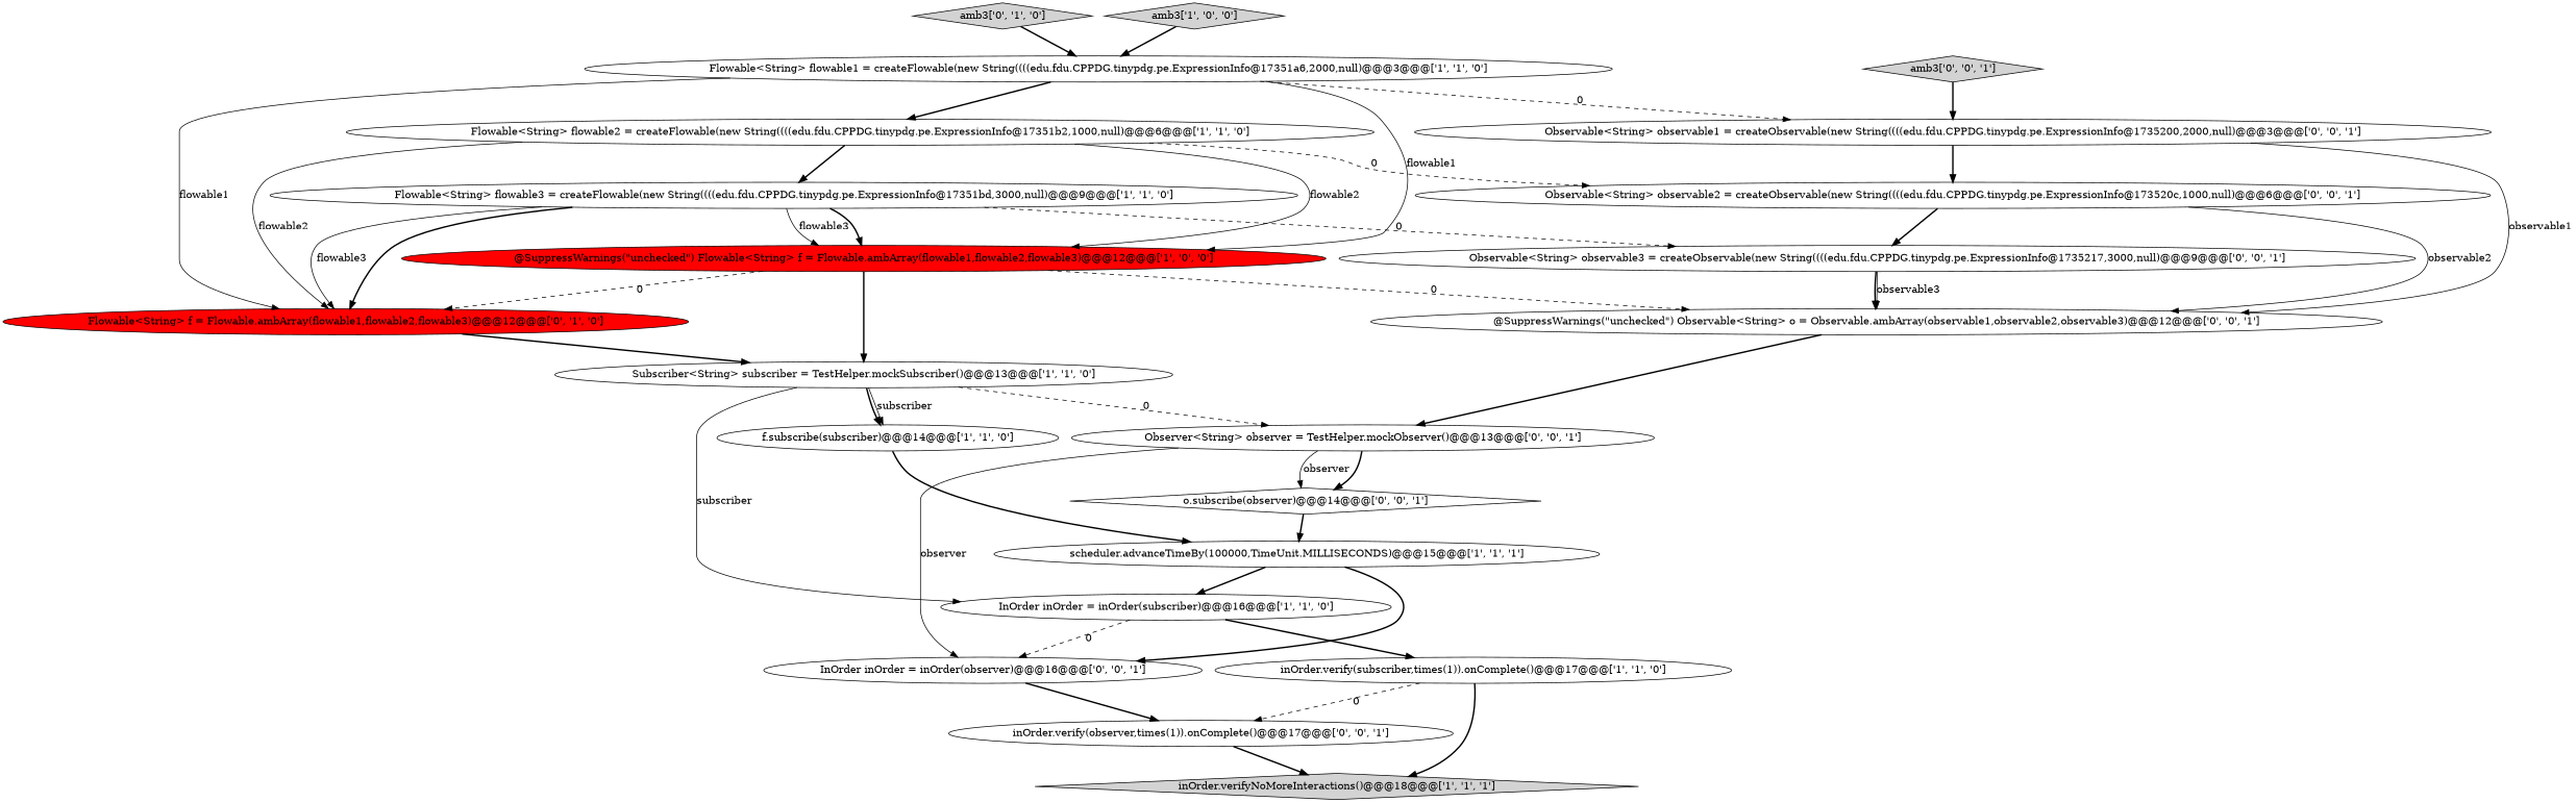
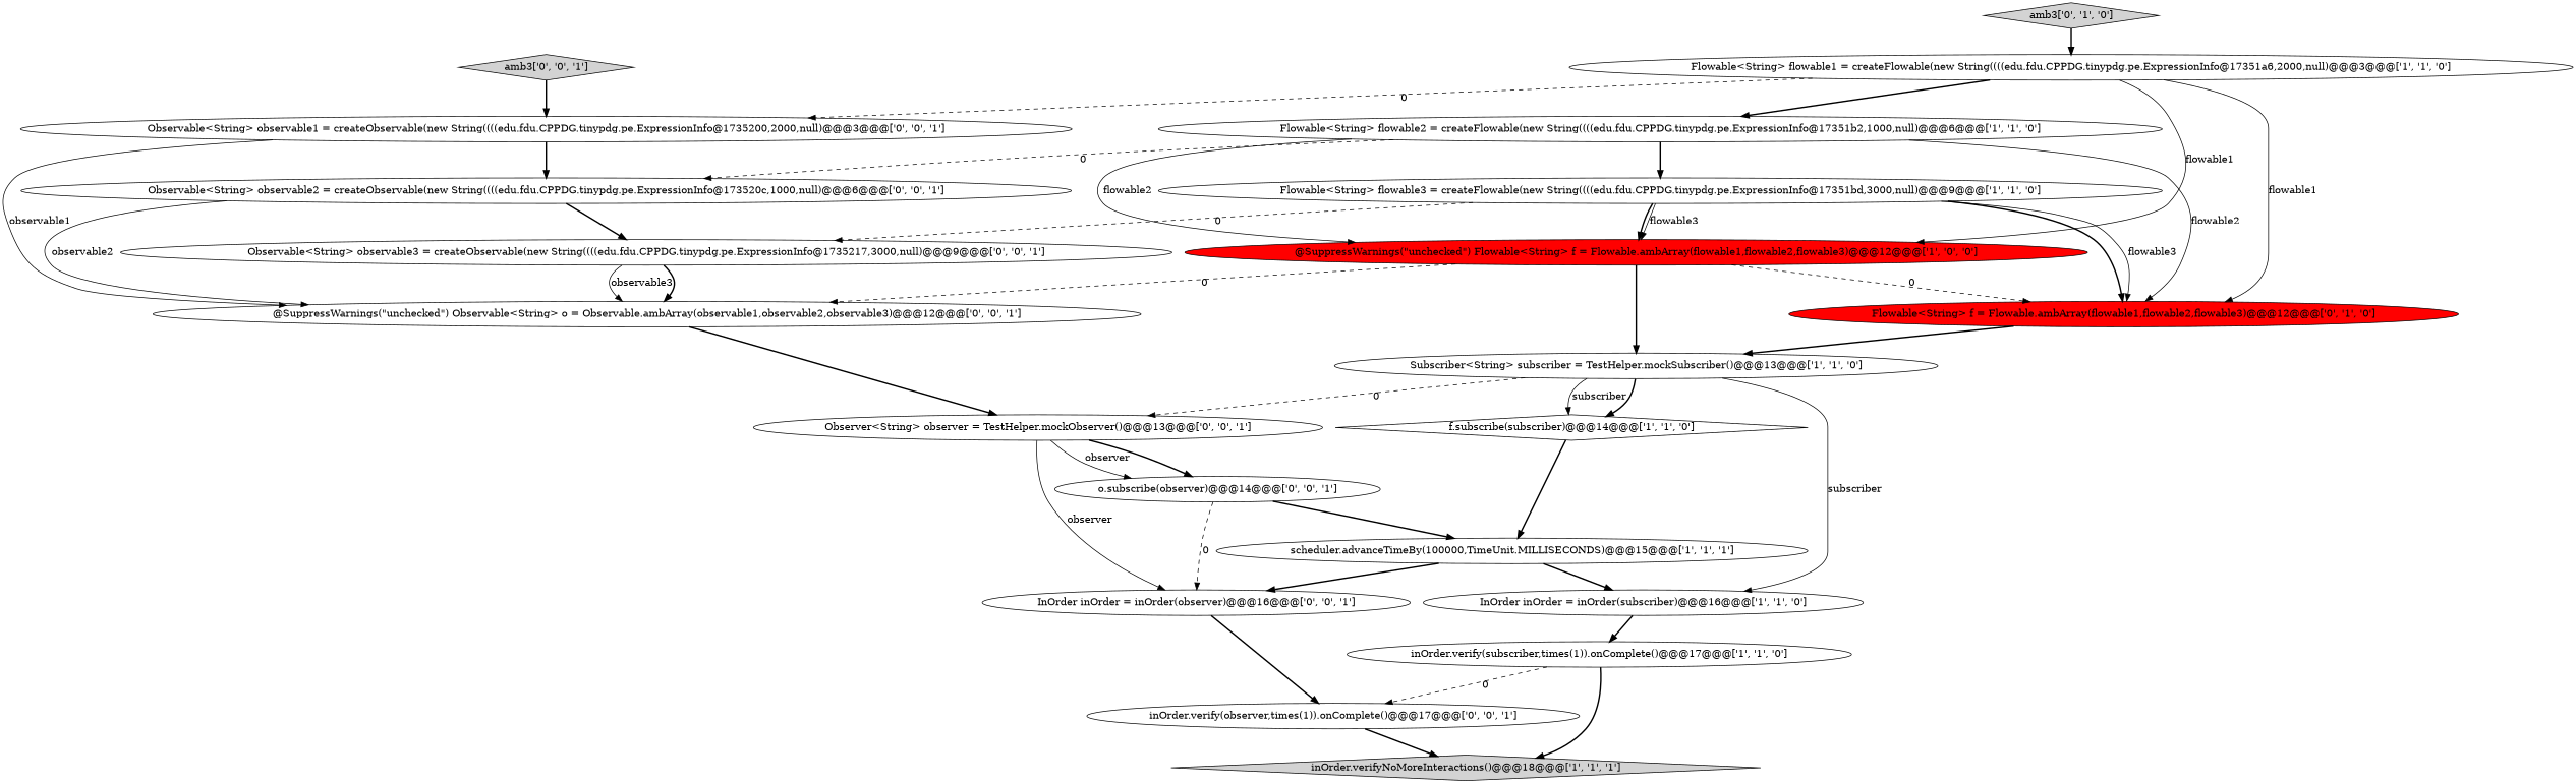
  digraph {
    node [fillcolor=white shape=ellipse style=filled]
    edge [style=bold]
    n1 [label="inOrder.verify(subscriber,times(1)).onComplete()@@@17@@@['1', '1', '0']"]
    n2 [fillcolor=lightgray label="inOrder.verifyNoMoreInteractions()@@@18@@@['1', '1', '1']" shape=diamond]
    n3 [label="inOrder.verify(observer,times(1)).onComplete()@@@17@@@['0', '0', '1']"]
    n4 [label="scheduler.advanceTimeBy(100000,TimeUnit.MILLISECONDS)@@@15@@@['1', '1', '1']"]
    n5 [label="InOrder inOrder = inOrder(subscriber)@@@16@@@['1', '1', '0']"]
    n6 [label="InOrder inOrder = inOrder(observer)@@@16@@@['0', '0', '1']"]
    n7 [fillcolor=lightgray label="amb3['0', '0', '1']" shape=diamond]
    n8 [label="Observable<String> observable1 = createObservable(new String((((edu.fdu.CPPDG.tinypdg.pe.ExpressionInfo@1735200,2000,null)@@@3@@@['0', '0', '1']"]
    n9 [label="@SuppressWarnings(\"unchecked\") Observable<String> o = Observable.ambArray(observable1,observable2,observable3)@@@12@@@['0', '0', '1']"]
    n10 [label="Observable<String> observable2 = createObservable(new String((((edu.fdu.CPPDG.tinypdg.pe.ExpressionInfo@173520c,1000,null)@@@6@@@['0', '0', '1']"]
    n11 [label="Observer<String> observer = TestHelper.mockObserver()@@@13@@@['0', '0', '1']"]
-   n12 [label="o.subscribe(observer)@@@14@@@['0', '0', '1']" shape=diamond]
+   n12 [label="o.subscribe(observer)@@@14@@@['0', '0', '1']"]
    n13 [label="Observable<String> observable3 = createObservable(new String((((edu.fdu.CPPDG.tinypdg.pe.ExpressionInfo@1735217,3000,null)@@@9@@@['0', '0', '1']"]
    n14 [label="Flowable<String> flowable3 = createFlowable(new String((((edu.fdu.CPPDG.tinypdg.pe.ExpressionInfo@17351bd,3000,null)@@@9@@@['1', '1', '0']"]
    n15 [fillcolor=red label="@SuppressWarnings(\"unchecked\") Flowable<String> f = Flowable.ambArray(flowable1,flowable2,flowable3)@@@12@@@['1', '0', '0']"]
    n16 [fillcolor=red label="Flowable<String> f = Flowable.ambArray(flowable1,flowable2,flowable3)@@@12@@@['0', '1', '0']"]
    n17 [label="Subscriber<String> subscriber = TestHelper.mockSubscriber()@@@13@@@['1', '1', '0']"]
-   n18 [label="f.subscribe(subscriber)@@@14@@@['1', '1', '0']"]
+   n18 [label="f.subscribe(subscriber)@@@14@@@['1', '1', '0']" shape=diamond]
    n19 [fillcolor=lightgray label="amb3['0', '1', '0']" shape=diamond]
    n20 [label="Flowable<String> flowable1 = createFlowable(new String((((edu.fdu.CPPDG.tinypdg.pe.ExpressionInfo@17351a6,2000,null)@@@3@@@['1', '1', '0']"]
    n21 [label="Flowable<String> flowable2 = createFlowable(new String((((edu.fdu.CPPDG.tinypdg.pe.ExpressionInfo@17351b2,1000,null)@@@6@@@['1', '1', '0']"]
-   n22 [fillcolor=lightgray label="amb3['1', '0', '0']" shape=diamond]
    n1 -> n2
    n1 -> n3 [label=0 style=dashed]
    n3 -> n2
    n4 -> n5
    n4 -> n6
    n5 -> n1
-   n5 -> n6 [label=0 style=dashed]
+   n12 -> n6 [label=0 style=dashed]
    n6 -> n3
    n7 -> n8
    n8 -> n9 [label=observable1 style=solid]
    n8 -> n10
    n9 -> n11
    n10 -> n9 [label=observable2 style=solid]
    n10 -> n13
    n11 -> n6 [label=observer style=solid]
    n11 -> n12
    n11 -> n12 [label=observer style=solid]
    n12 -> n4
    n13 -> n9 [label=observable3 style=solid]
    n13 -> n9
    n14 -> n13 [label=0 style=dashed]
    n14 -> n15 [label=flowable3 style=solid]
    n14 -> n15
    n14 -> n16
    n14 -> n16 [label=flowable3 style=solid]
    n15 -> n9 [label=0 style=dashed]
    n15 -> n16 [label=0 style=dashed]
    n15 -> n17
    n16 -> n17
    n17 -> n5 [label=subscriber style=solid]
    n17 -> n11 [label=0 style=dashed]
    n17 -> n18 [label=subscriber style=solid]
    n17 -> n18
    n18 -> n4
    n19 -> n20
    n20 -> n8 [label=0 style=dashed]
    n20 -> n15 [label=flowable1 style=solid]
    n20 -> n16 [label=flowable1 style=solid]
    n20 -> n21
    n21 -> n10 [label=0 style=dashed]
    n21 -> n14
    n21 -> n15 [label=flowable2 style=solid]
    n21 -> n16 [label=flowable2 style=solid]
-   n22 -> n20
  }
